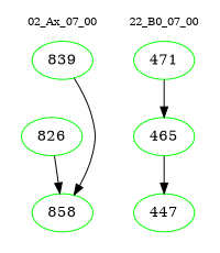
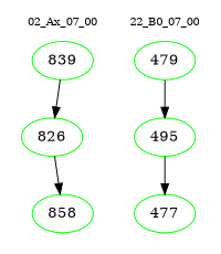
  digraph {
    node [color=green]
    edge [color=black]
    n1 [label=839]
    n2 [label=826]
    n3 [label=858]
-   n4 [label=471]
-   n5 [label=465]
-   n6 [label=447]
+   n4 [label=479]
+   n5 [label=495]
+   n6 [label=477]
    subgraph cluster_1 {
      color=white
      fontsize=10
      label="02_Ax_07_00"
      n1
      n2
      n3
    }
    subgraph cluster_2 {
      color=white
      fontsize=10
      label="22_B0_07_00"
      n4
      n5
      n6
    }
-   n1 -> n3
+   n1 -> n2
    n2 -> n3
    n4 -> n5
    n5 -> n6
  }
